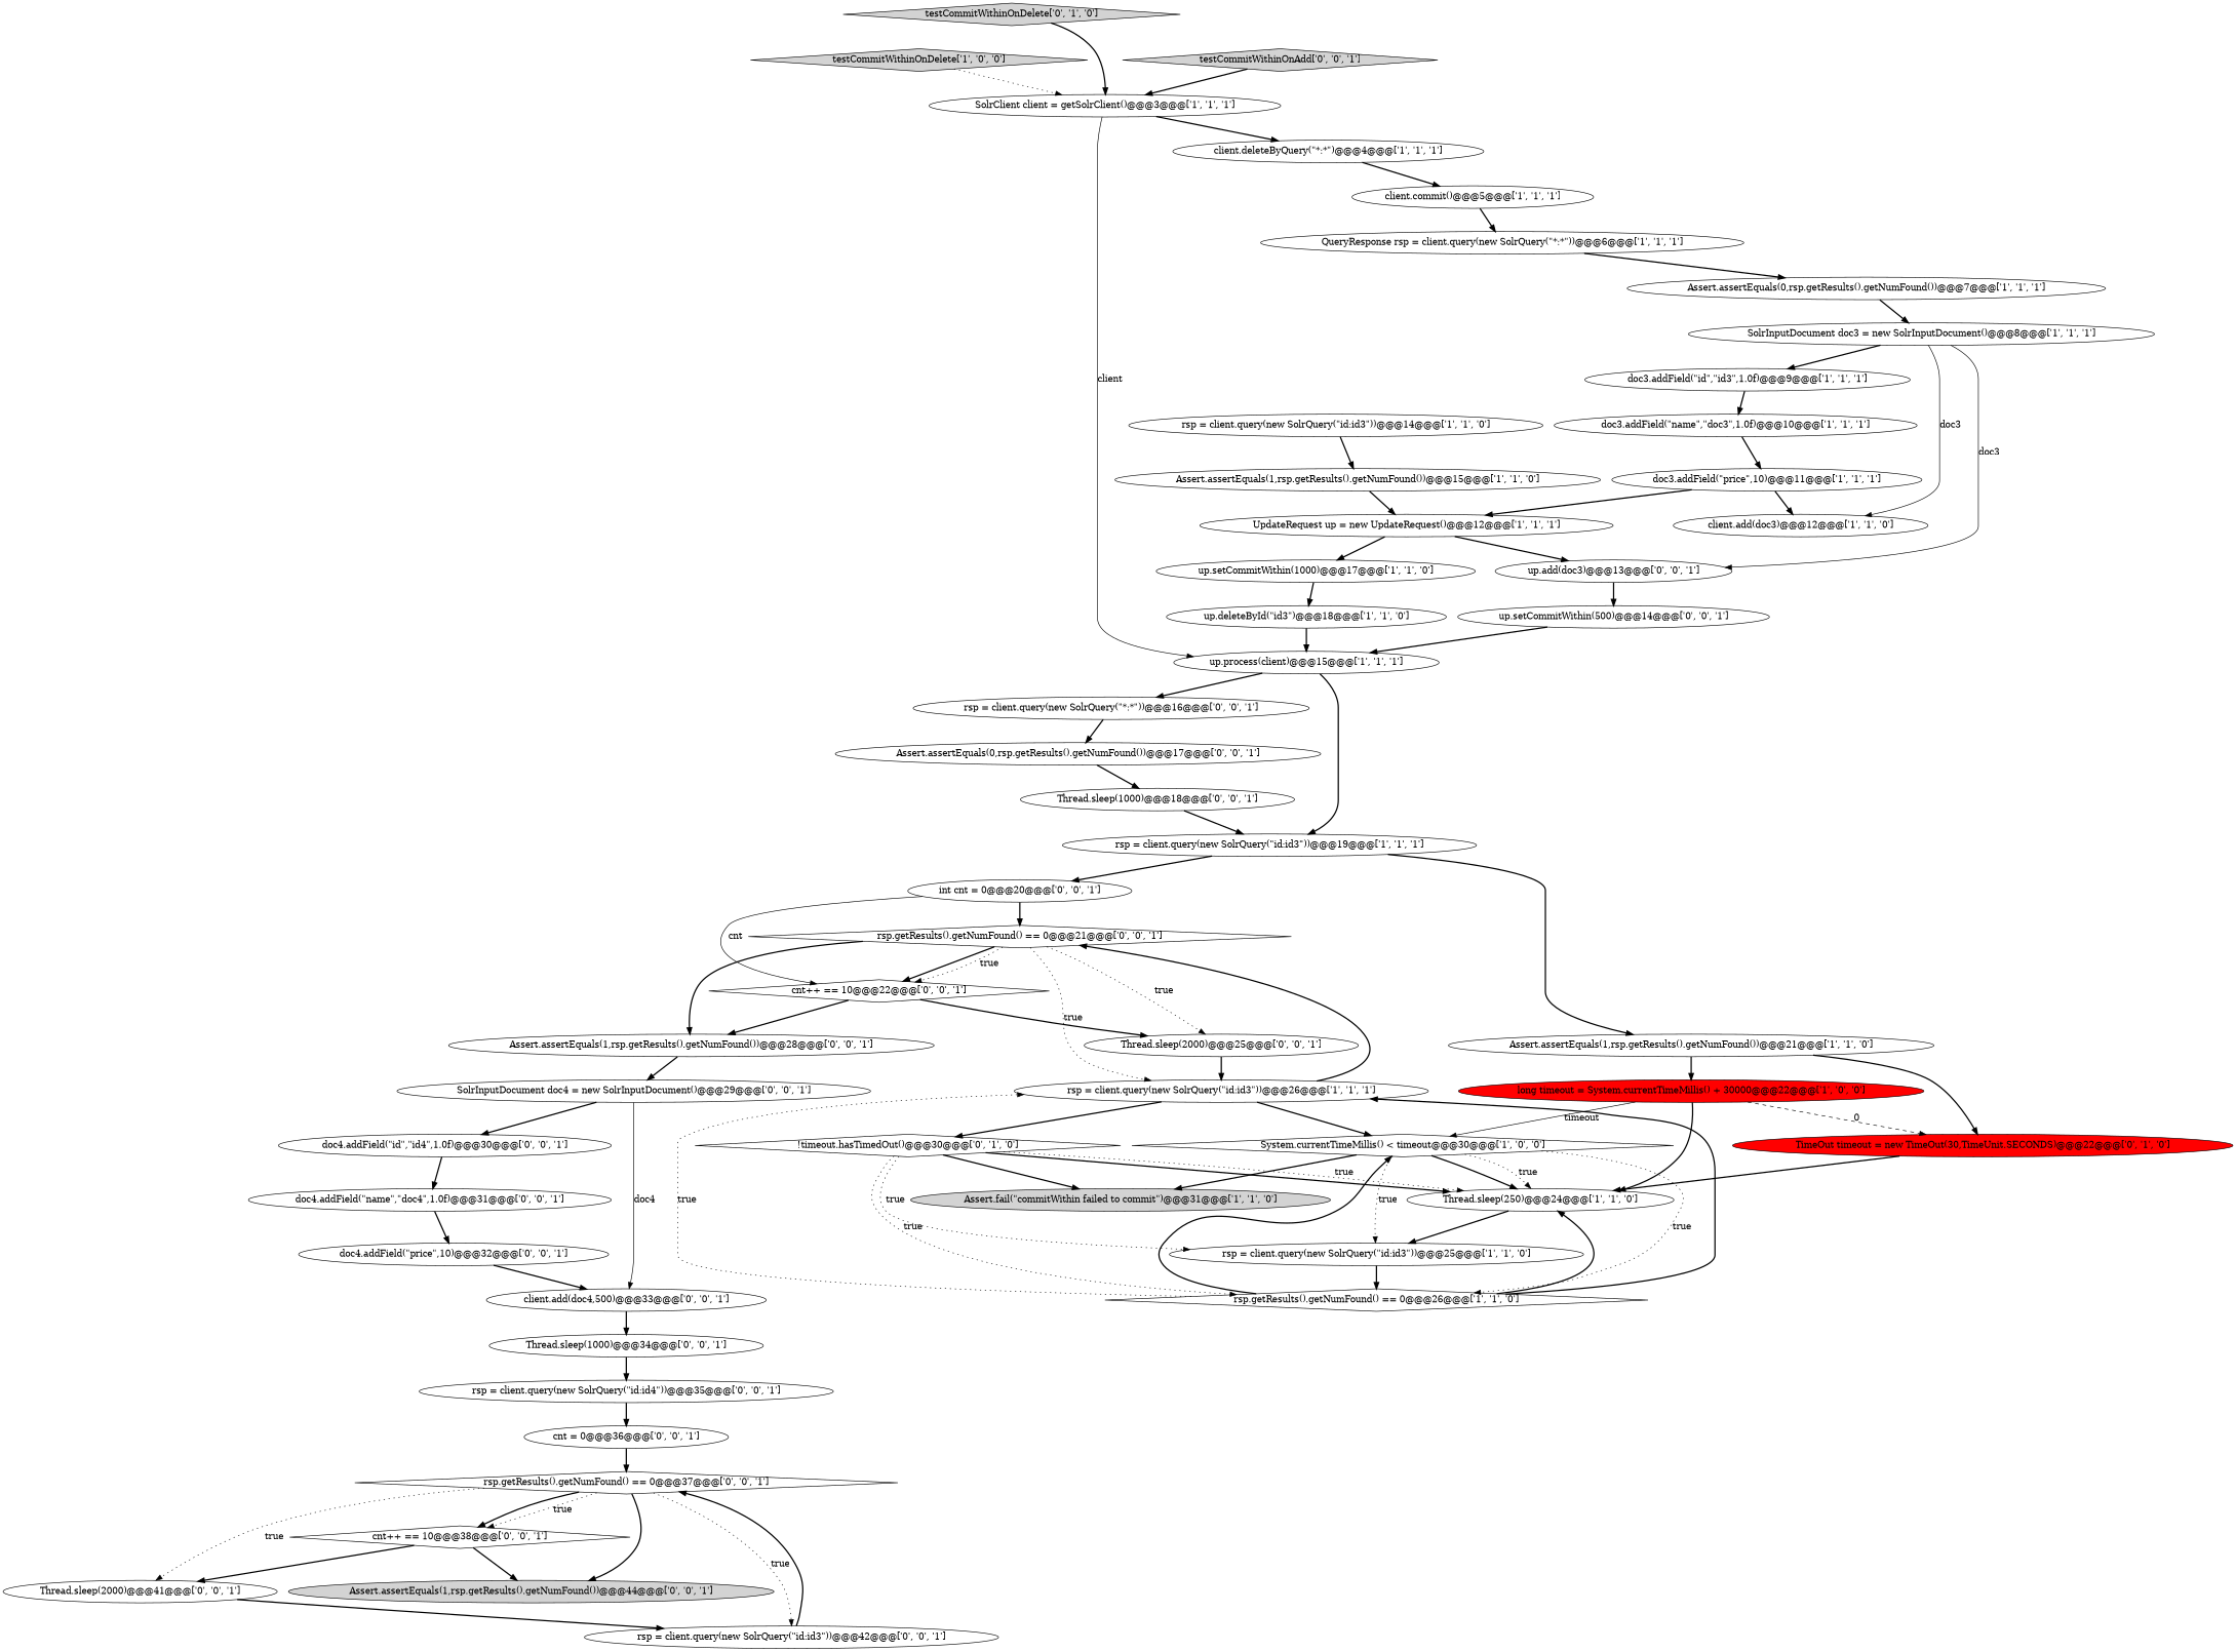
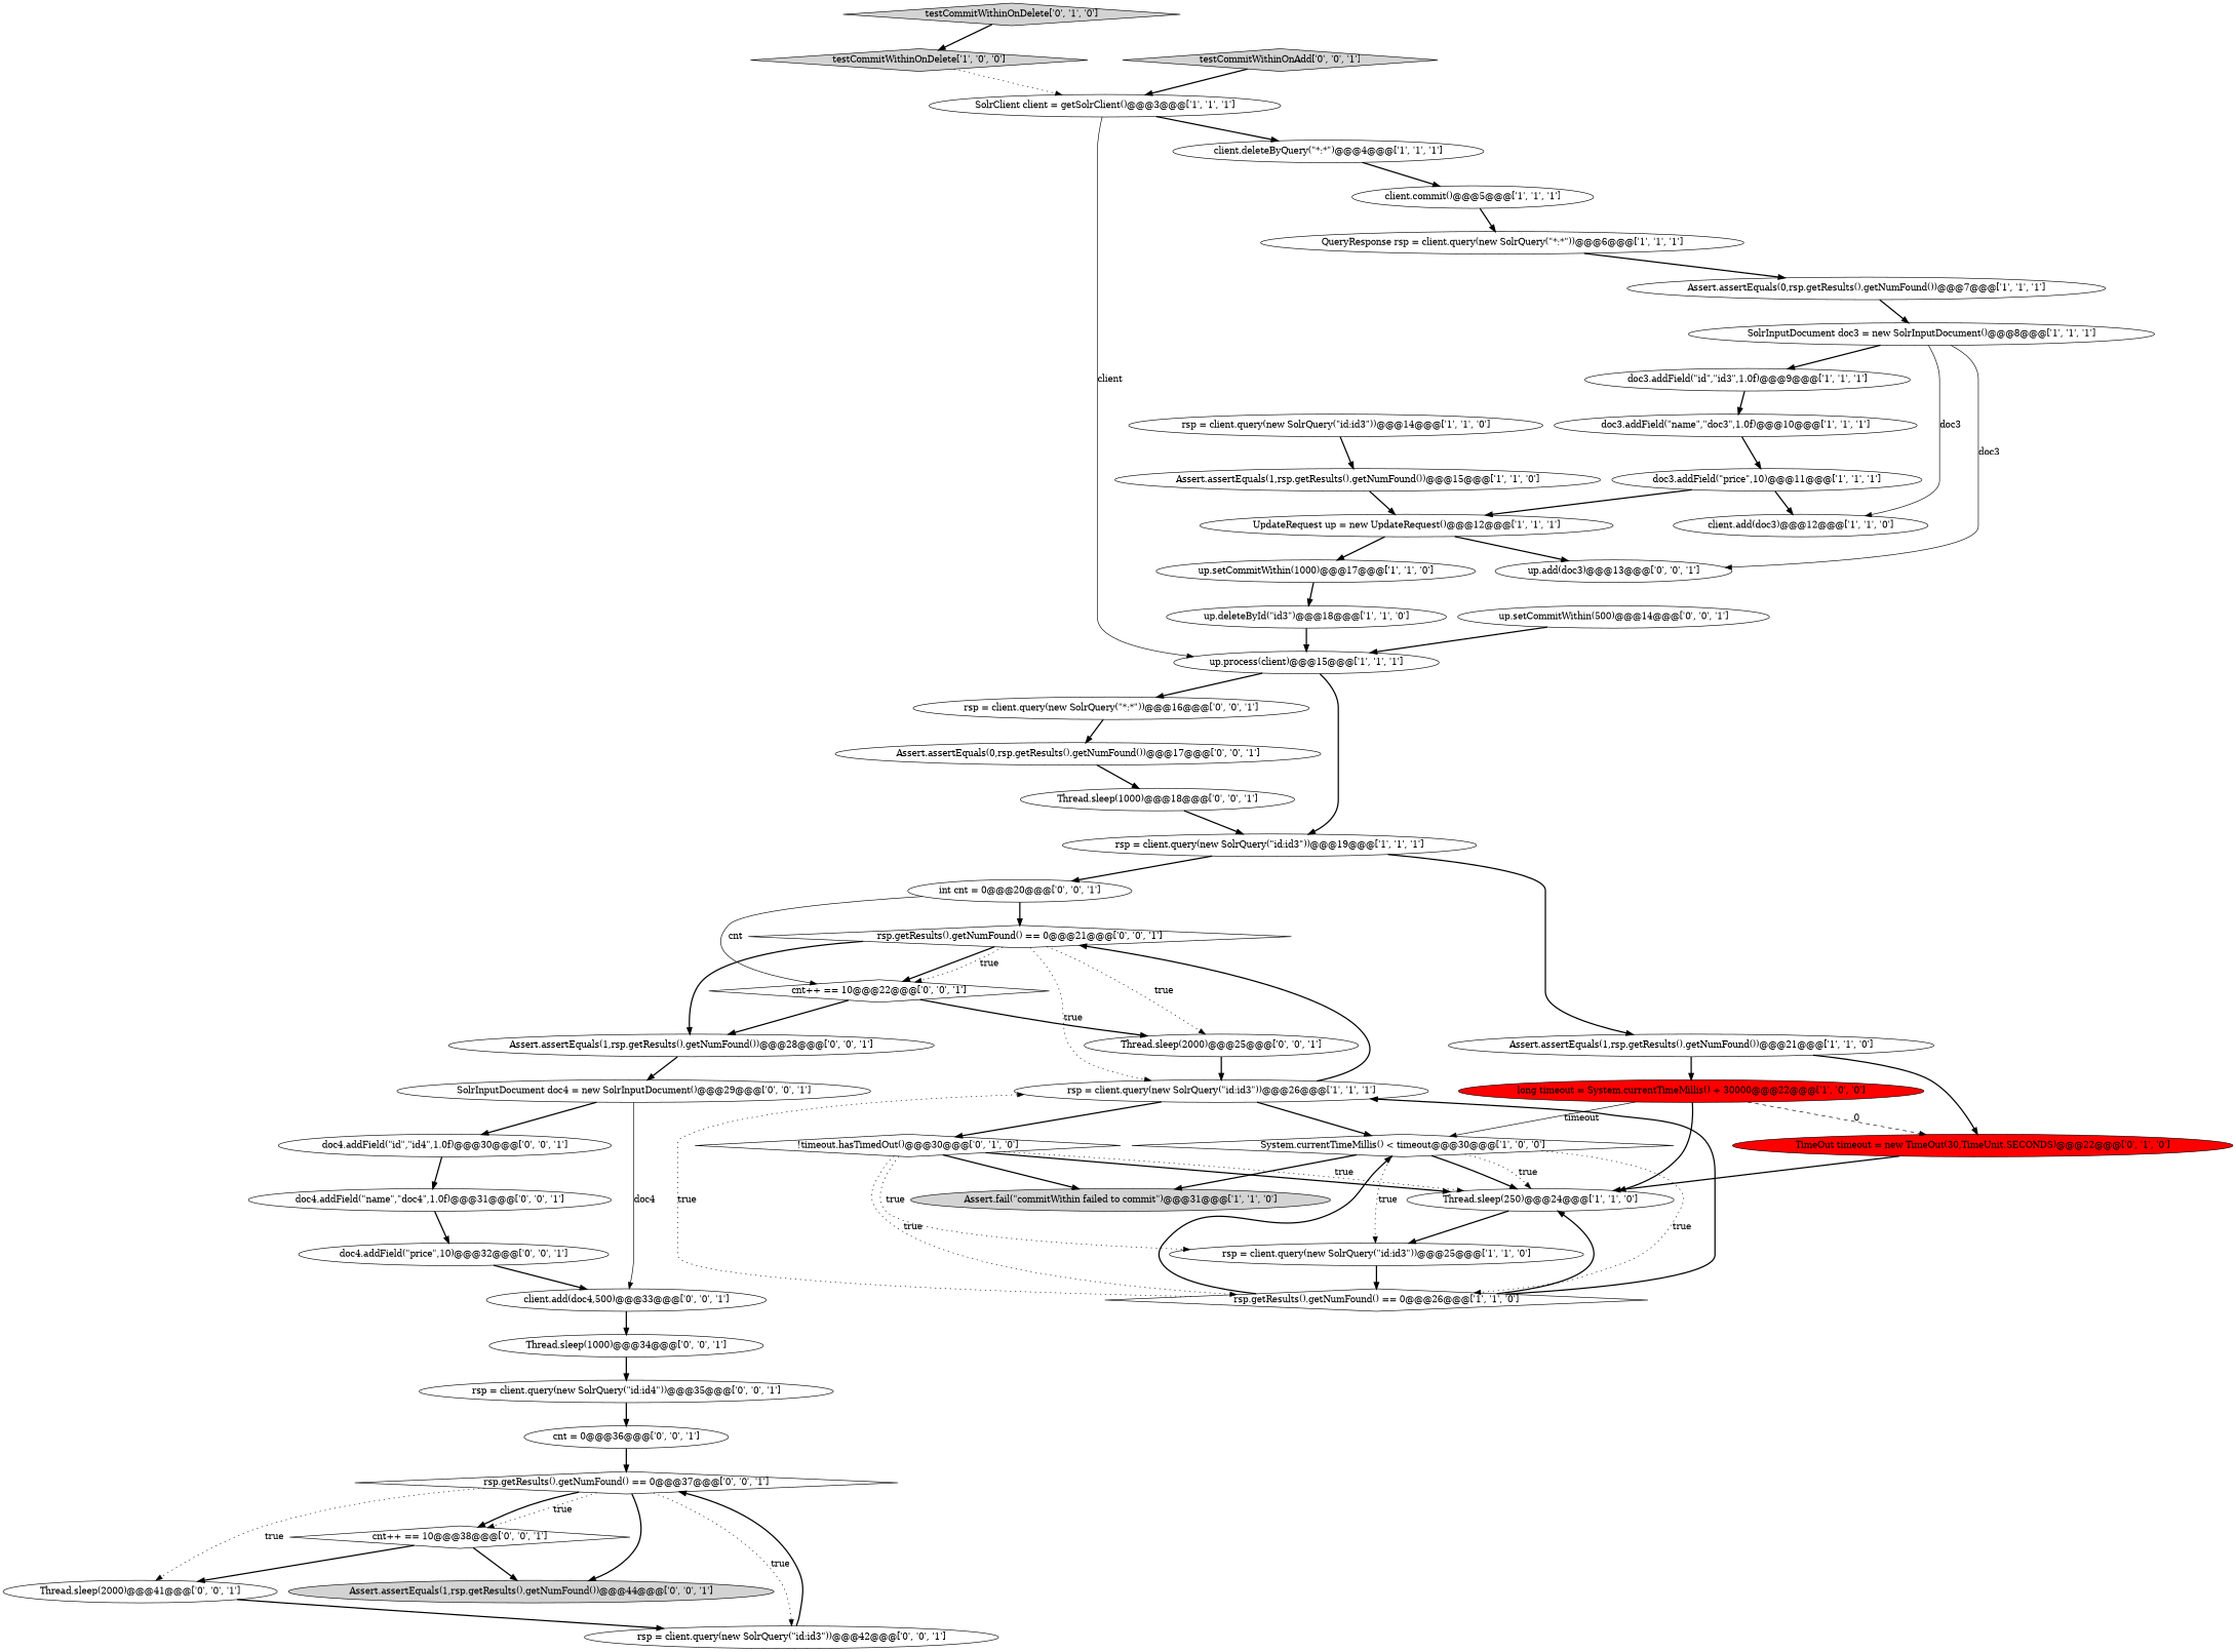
  digraph {
    node [fillcolor=white shape=ellipse style=filled]
    edge [style=bold]
    n1 [label="QueryResponse rsp = client.query(new SolrQuery(\"*:*\"))@@@6@@@['1', '1', '1']"]
    n2 [label="Assert.assertEquals(0,rsp.getResults().getNumFound())@@@7@@@['1', '1', '1']"]
    n3 [label="SolrInputDocument doc3 = new SolrInputDocument()@@@8@@@['1', '1', '1']"]
    n4 [fillcolor=lightgray label="Assert.fail(\"commitWithin failed to commit\")@@@31@@@['1', '1', '0']"]
    n5 [label="Assert.assertEquals(1,rsp.getResults().getNumFound())@@@15@@@['1', '1', '0']"]
    n6 [label="UpdateRequest up = new UpdateRequest()@@@12@@@['1', '1', '1']"]
    n7 [label="up.add(doc3)@@@13@@@['0', '0', '1']"]
    n8 [label="up.setCommitWithin(1000)@@@17@@@['1', '1', '0']"]
    n9 [label="Thread.sleep(250)@@@24@@@['1', '1', '0']"]
    n10 [label="rsp = client.query(new SolrQuery(\"id:id3\"))@@@25@@@['1', '1', '0']"]
    n11 [label="rsp.getResults().getNumFound() == 0@@@26@@@['1', '1', '0']" shape=diamond]
    n12 [label="cnt = 0@@@36@@@['0', '0', '1']"]
    n13 [label="rsp.getResults().getNumFound() == 0@@@37@@@['0', '0', '1']" shape=diamond]
    n14 [label="cnt++ == 10@@@38@@@['0', '0', '1']" shape=diamond]
    n15 [label="Thread.sleep(2000)@@@41@@@['0', '0', '1']"]
    n16 [fillcolor=lightgray label="Assert.assertEquals(1,rsp.getResults().getNumFound())@@@44@@@['0', '0', '1']"]
    n17 [label="rsp = client.query(new SolrQuery(\"id:id3\"))@@@42@@@['0', '0', '1']"]
    n18 [label="System.currentTimeMillis() < timeout@@@30@@@['1', '0', '0']" shape=diamond]
    n19 [label="rsp = client.query(new SolrQuery(\"id:id3\"))@@@26@@@['1', '1', '1']"]
    n20 [label="client.add(doc3)@@@12@@@['1', '1', '0']"]
    n21 [label="doc3.addField(\"id\",\"id3\",1.0f)@@@9@@@['1', '1', '1']"]
    n22 [label="doc3.addField(\"name\",\"doc3\",1.0f)@@@10@@@['1', '1', '1']"]
    n23 [label="doc3.addField(\"price\",10)@@@11@@@['1', '1', '1']"]
    n24 [label="Assert.assertEquals(1,rsp.getResults().getNumFound())@@@28@@@['0', '0', '1']"]
    n25 [label="SolrInputDocument doc4 = new SolrInputDocument()@@@29@@@['0', '0', '1']"]
    n26 [label="client.add(doc4,500)@@@33@@@['0', '0', '1']"]
    n27 [label="doc4.addField(\"id\",\"id4\",1.0f)@@@30@@@['0', '0', '1']"]
    n28 [label="doc4.addField(\"price\",10)@@@32@@@['0', '0', '1']"]
    n29 [label="Thread.sleep(1000)@@@34@@@['0', '0', '1']"]
    n30 [label="rsp = client.query(new SolrQuery(\"id:id4\"))@@@35@@@['0', '0', '1']"]
    n31 [label="up.deleteById(\"id3\")@@@18@@@['1', '1', '0']"]
    n32 [label="up.process(client)@@@15@@@['1', '1', '1']"]
    n33 [label="rsp = client.query(new SolrQuery(\"*:*\"))@@@16@@@['0', '0', '1']"]
    n34 [label="rsp = client.query(new SolrQuery(\"id:id3\"))@@@19@@@['1', '1', '1']"]
    n35 [label="doc4.addField(\"name\",\"doc4\",1.0f)@@@31@@@['0', '0', '1']"]
    n36 [fillcolor=red label="TimeOut timeout = new TimeOut(30,TimeUnit.SECONDS)@@@22@@@['0', '1', '0']"]
    n37 [fillcolor=lightgray label="testCommitWithinOnDelete['1', '0', '0']" shape=diamond]
    n38 [label="SolrClient client = getSolrClient()@@@3@@@['1', '1', '1']"]
    n39 [label="client.deleteByQuery(\"*:*\")@@@4@@@['1', '1', '1']"]
    n40 [label="client.commit()@@@5@@@['1', '1', '1']"]
    n41 [label="int cnt = 0@@@20@@@['0', '0', '1']"]
    n42 [label="rsp.getResults().getNumFound() == 0@@@21@@@['0', '0', '1']" shape=diamond]
    n43 [label="cnt++ == 10@@@22@@@['0', '0', '1']" shape=diamond]
    n44 [label="Thread.sleep(2000)@@@25@@@['0', '0', '1']"]
    n45 [label="rsp = client.query(new SolrQuery(\"id:id3\"))@@@14@@@['1', '1', '0']"]
    n46 [label="!timeout.hasTimedOut()@@@30@@@['0', '1', '0']" shape=diamond]
    n47 [label="up.setCommitWithin(500)@@@14@@@['0', '0', '1']"]
    n48 [label="Assert.assertEquals(0,rsp.getResults().getNumFound())@@@17@@@['0', '0', '1']"]
    n49 [label="Thread.sleep(1000)@@@18@@@['0', '0', '1']"]
    n50 [label="Assert.assertEquals(1,rsp.getResults().getNumFound())@@@21@@@['1', '1', '0']"]
    n51 [fillcolor=red label="long timeout = System.currentTimeMillis() + 30000@@@22@@@['1', '0', '0']"]
    n52 [fillcolor=lightgray label="testCommitWithinOnAdd['0', '0', '1']" shape=diamond]
    n53 [fillcolor=lightgray label="testCommitWithinOnDelete['0', '1', '0']" shape=diamond]
    n1 -> n2
    n2 -> n3
    n3 -> n7 [label=doc3 style=solid]
    n3 -> n20 [label=doc3 style=solid]
    n3 -> n21
    n5 -> n6
    n6 -> n7
    n6 -> n8
-   n7 -> n47
    n8 -> n31
    n9 -> n10
    n10 -> n11
    n11 -> n9
    n11 -> n18
    n11 -> n19
    n11 -> n19 [label=true style=dotted]
    n12 -> n13
    n13 -> n14
    n13 -> n14 [label=true style=dotted]
    n13 -> n15 [label=true style=dotted]
    n13 -> n16
    n13 -> n17 [label=true style=dotted]
    n14 -> n15
    n14 -> n16
    n15 -> n17
    n17 -> n13
    n18 -> n4
    n18 -> n9 [label=true style=dotted]
    n18 -> n9
    n18 -> n10 [label=true style=dotted]
    n18 -> n11 [label=true style=dotted]
    n19 -> n18
    n19 -> n42
    n19 -> n46
    n21 -> n22
    n22 -> n23
    n23 -> n6
    n23 -> n20
    n24 -> n25
    n25 -> n26 [label=doc4 style=solid]
    n25 -> n27
    n26 -> n29
    n27 -> n35
    n28 -> n26
    n29 -> n30
    n30 -> n12
    n31 -> n32
    n32 -> n33
    n32 -> n34
    n33 -> n48
    n34 -> n41
    n34 -> n50
    n35 -> n28
    n36 -> n9
    n37 -> n38 [style=dotted]
    n38 -> n32 [label=client style=solid]
    n38 -> n39
    n39 -> n40
    n40 -> n1
    n41 -> n42
    n41 -> n43 [label=cnt style=solid]
    n42 -> n19 [label=true style=dotted]
    n42 -> n24
    n42 -> n43
    n42 -> n43 [label=true style=dotted]
    n42 -> n44 [label=true style=dotted]
    n43 -> n24
    n43 -> n44
    n44 -> n19
    n45 -> n5
    n46 -> n4
    n46 -> n9
    n46 -> n9 [label=true style=dotted]
    n46 -> n10 [label=true style=dotted]
    n46 -> n11 [label=true style=dotted]
    n47 -> n32
    n48 -> n49
    n49 -> n34
    n50 -> n36
    n50 -> n51
    n51 -> n9
    n51 -> n18 [label=timeout style=solid]
    n51 -> n36 [label=0 style=dashed]
    n52 -> n38
-   n53 -> n38
+   n53 -> n37
  }
